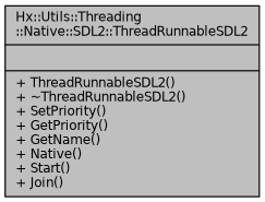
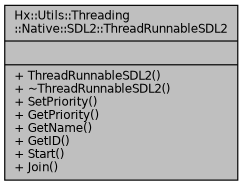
  digraph {
-   n1 [color=black fillcolor=grey75 fontcolor=black fontname=Helvetica fontsize=10 height=0.2 label="{Hx::Utils::Threading\l::Native::SDL2::ThreadRunnableSDL2\n||+ ThreadRunnableSDL2()\l+ ~ThreadRunnableSDL2()\l+ SetPriority()\l+ GetPriority()\l+ GetName()\l+ Native()\l+ Start()\l+ Join()\l}" shape=record style=filled width=0.4]
+   n1 [color=black fillcolor=grey75 fontcolor=black fontname=Helvetica fontsize=10 height=0.2 label="{Hx::Utils::Threading\l::Native::SDL2::ThreadRunnableSDL2\n||+ ThreadRunnableSDL2()\l+ ~ThreadRunnableSDL2()\l+ SetPriority()\l+ GetPriority()\l+ GetName()\l+ GetID()\l+ Start()\l+ Join()\l}" shape=record style=filled width=0.4]
  }
